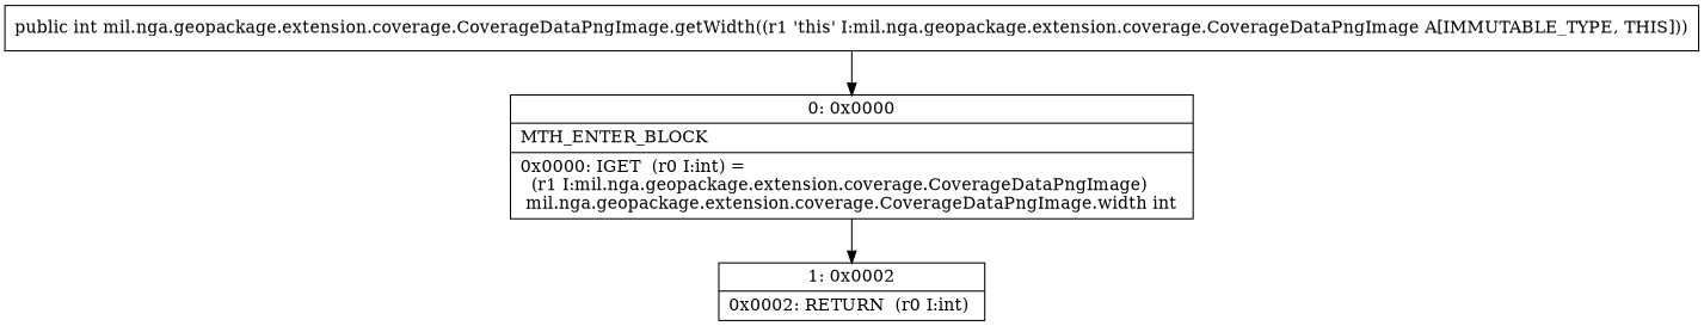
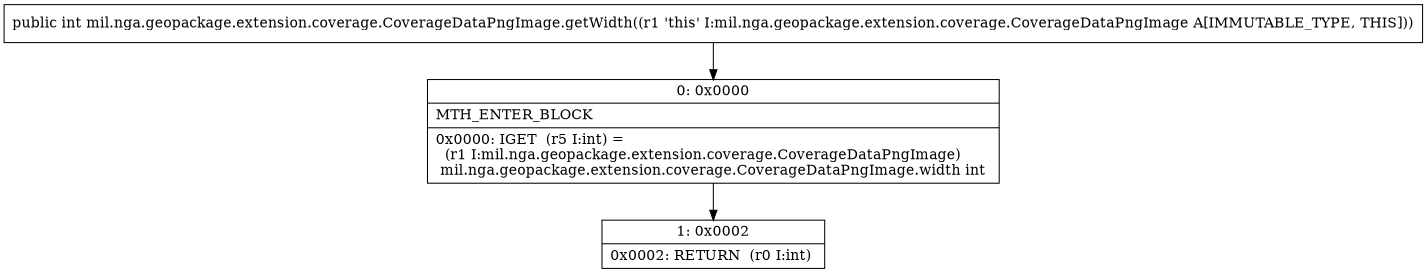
  digraph {
    node [shape=record]
-   n1 [label="{0\:\ 0x0000|MTH_ENTER_BLOCK\l|0x0000: IGET  (r0 I:int) = \l  (r1 I:mil.nga.geopackage.extension.coverage.CoverageDataPngImage)\l mil.nga.geopackage.extension.coverage.CoverageDataPngImage.width int \l}"]
+   n1 [label="{0\:\ 0x0000|MTH_ENTER_BLOCK\l|0x0000: IGET  (r5 I:int) = \l  (r1 I:mil.nga.geopackage.extension.coverage.CoverageDataPngImage)\l mil.nga.geopackage.extension.coverage.CoverageDataPngImage.width int \l}"]
    n2 [label="{1\:\ 0x0002|0x0002: RETURN  (r0 I:int) \l}"]
    n3 [label="{public int mil.nga.geopackage.extension.coverage.CoverageDataPngImage.getWidth((r1 'this' I:mil.nga.geopackage.extension.coverage.CoverageDataPngImage A[IMMUTABLE_TYPE, THIS])) }"]
    n1 -> n2
    n3 -> n1
  }
